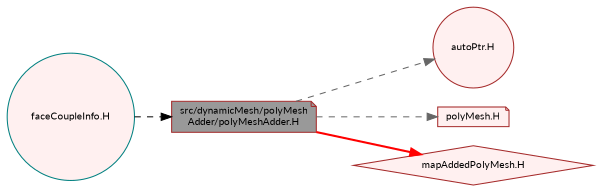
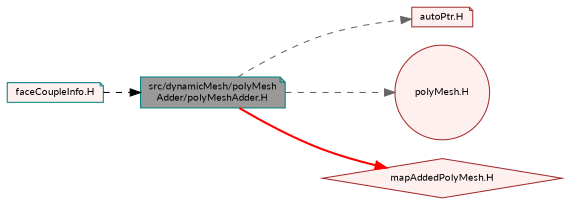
  digraph {
    fontname=Lato
    rankdir=LR
    node [color=brown fillcolor="#FFF0F0" fontname=Lato fontsize=10 shape=note style=filled]
    edge [color=gray40 fontname=Lato fontsize=10 labelfontname=Helvetica labelfontsize=10 style=dashed]
-   n1 [fillcolor=grey60 fontcolor=black height=0.2 label="src/dynamicMesh/polyMesh\lAdder/polyMeshAdder.H" width=0.4]
-   n2 [height=0.2 label="autoPtr.H" shape=circle width=0.4]
-   n3 [height=0.2 label="polyMesh.H" width=0.4]
+   n1 [color=teal fillcolor=grey60 fontcolor=black height=0.2 label="src/dynamicMesh/polyMesh\lAdder/polyMeshAdder.H" width=0.4]
+   n2 [height=0.2 label="autoPtr.H" width=0.4]
+   n3 [height=0.2 label="polyMesh.H" shape=circle width=0.4]
    n4 [height=0.2 label="mapAddedPolyMesh.H" shape=diamond width=0.4]
-   n5 [color=teal height=0.2 label="faceCoupleInfo.H" shape=circle width=0.4]
+   n5 [color=teal height=0.2 label="faceCoupleInfo.H" width=0.4]
    n1 -> n2
    n1 -> n3
    n1 -> n4 [color=red style=bold]
    n5 -> n1 [color=black]
  }
